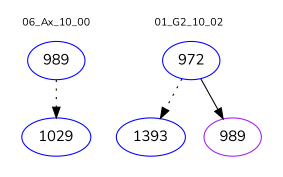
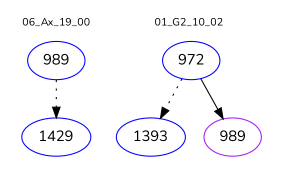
  digraph {
    fontname=Nunito
    node [color=blue fontname=Nunito]
    edge [color=black fontname=Nunito style=dotted]
    n1 [label=989]
-   n2 [label=1029]
+   n2 [label=1429]
    n3 [label=972]
    n4 [label=1393]
    n5 [color=purple label=989]
    subgraph cluster_1 {
      color=white
      fontsize=10
-     label="06_Ax_10_00"
+     label="06_Ax_19_00"
      n1
      n2
    }
    subgraph cluster_2 {
      color=white
      fontsize=10
      label="01_G2_10_02"
      n3
      n4
      n5
    }
    n1 -> n2
    n3 -> n4
    n3 -> n5 [style=solid]
  }
